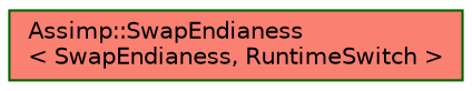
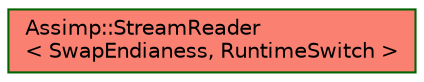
  digraph {
    rankdir=LR
-   n1 [color=darkgreen fillcolor=salmon fontname=Helvetica fontsize=10 height=0.2 label="Assimp::SwapEndianess\l\< SwapEndianess, RuntimeSwitch \>" shape=record style=filled width=0.4]
+   n1 [color=darkgreen fillcolor=salmon fontname=Helvetica fontsize=10 height=0.2 label="Assimp::StreamReader\l\< SwapEndianess, RuntimeSwitch \>" shape=record style=filled width=0.4]
  }
